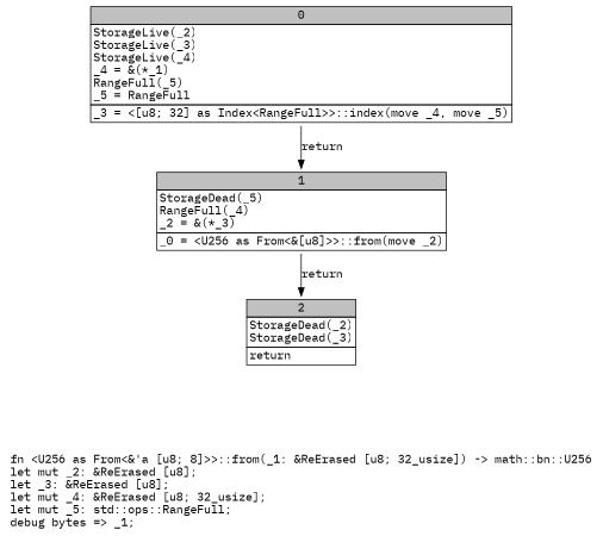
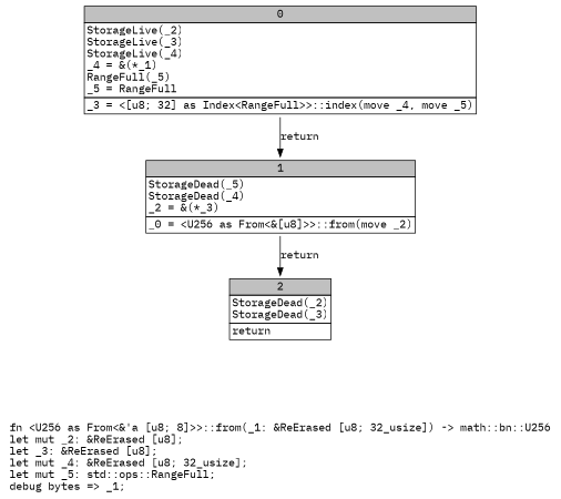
  digraph {
    fontname="IBM Plex Mono"
    label=<fn &lt;U256 as From&lt;&amp;'a [u8; 8]&gt;&gt;::from(_1: &amp;ReErased [u8; 32_usize]) -&gt; math::bn::U256<br align="left"/>let mut _2: &amp;ReErased [u8];<br align="left"/>let _3: &amp;ReErased [u8];<br align="left"/>let mut _4: &amp;ReErased [u8; 32_usize];<br align="left"/>let mut _5: std::ops::RangeFull;<br align="left"/>debug bytes =&gt; _1;<br align="left"/>>
    node [fontname="IBM Plex Mono" shape=none]
    edge [fontname="IBM Plex Mono"]
    n1 [label=<<table border="0" cellborder="1" cellspacing="0"><tr><td bgcolor="gray" align="center" colspan="1">0</td></tr><tr><td align="left" balign="left">StorageLive(_2)<br/>StorageLive(_3)<br/>StorageLive(_4)<br/>_4 = &amp;(*_1)<br/>RangeFull(_5)<br/>_5 = RangeFull<br/></td></tr><tr><td align="left">_3 = &lt;[u8; 32] as Index&lt;RangeFull&gt;&gt;::index(move _4, move _5)</td></tr></table>>]
-   n2 [label=<<table border="0" cellborder="1" cellspacing="0"><tr><td bgcolor="gray" align="center" colspan="1">1</td></tr><tr><td align="left" balign="left">StorageDead(_5)<br/>RangeFull(_4)<br/>_2 = &amp;(*_3)<br/></td></tr><tr><td align="left">_0 = &lt;U256 as From&lt;&amp;[u8]&gt;&gt;::from(move _2)</td></tr></table>>]
+   n2 [label=<<table border="0" cellborder="1" cellspacing="0"><tr><td bgcolor="gray" align="center" colspan="1">1</td></tr><tr><td align="left" balign="left">StorageDead(_5)<br/>StorageDead(_4)<br/>_2 = &amp;(*_3)<br/></td></tr><tr><td align="left">_0 = &lt;U256 as From&lt;&amp;[u8]&gt;&gt;::from(move _2)</td></tr></table>>]
    n3 [label=<<table border="0" cellborder="1" cellspacing="0"><tr><td bgcolor="gray" align="center" colspan="1">2</td></tr><tr><td align="left" balign="left">StorageDead(_2)<br/>StorageDead(_3)<br/></td></tr><tr><td align="left">return</td></tr></table>>]
    n1 -> n2 [label=return]
    n2 -> n3 [label=return]
  }
